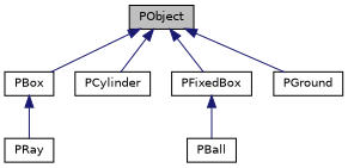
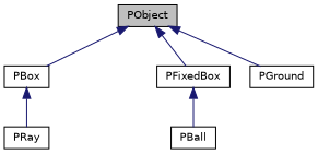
  digraph {
    node [color=black fillcolor=white fontname=Helvetica fontsize=10 shape=record style=filled]
    edge [color=midnightblue dir=back fontname=Helvetica fontsize=10 labelfontname=Helvetica labelfontsize=10 style=solid]
    n1 [fillcolor=grey75 fontcolor=black height=0.2 label=PObject width=0.4]
    n2 [height=0.2 label=PBox width=0.4]
-   n3 [height=0.2 label=PCylinder width=0.4]
    n4 [height=0.2 label=PFixedBox width=0.4]
    n5 [height=0.2 label=PGround width=0.4]
    n6 [height=0.2 label=PBall width=0.4]
    n7 [height=0.2 label=PRay width=0.4]
    n1 -> n2
-   n1 -> n3
    n1 -> n4
    n1 -> n5
    n2 -> n7
    n4 -> n6
  }
